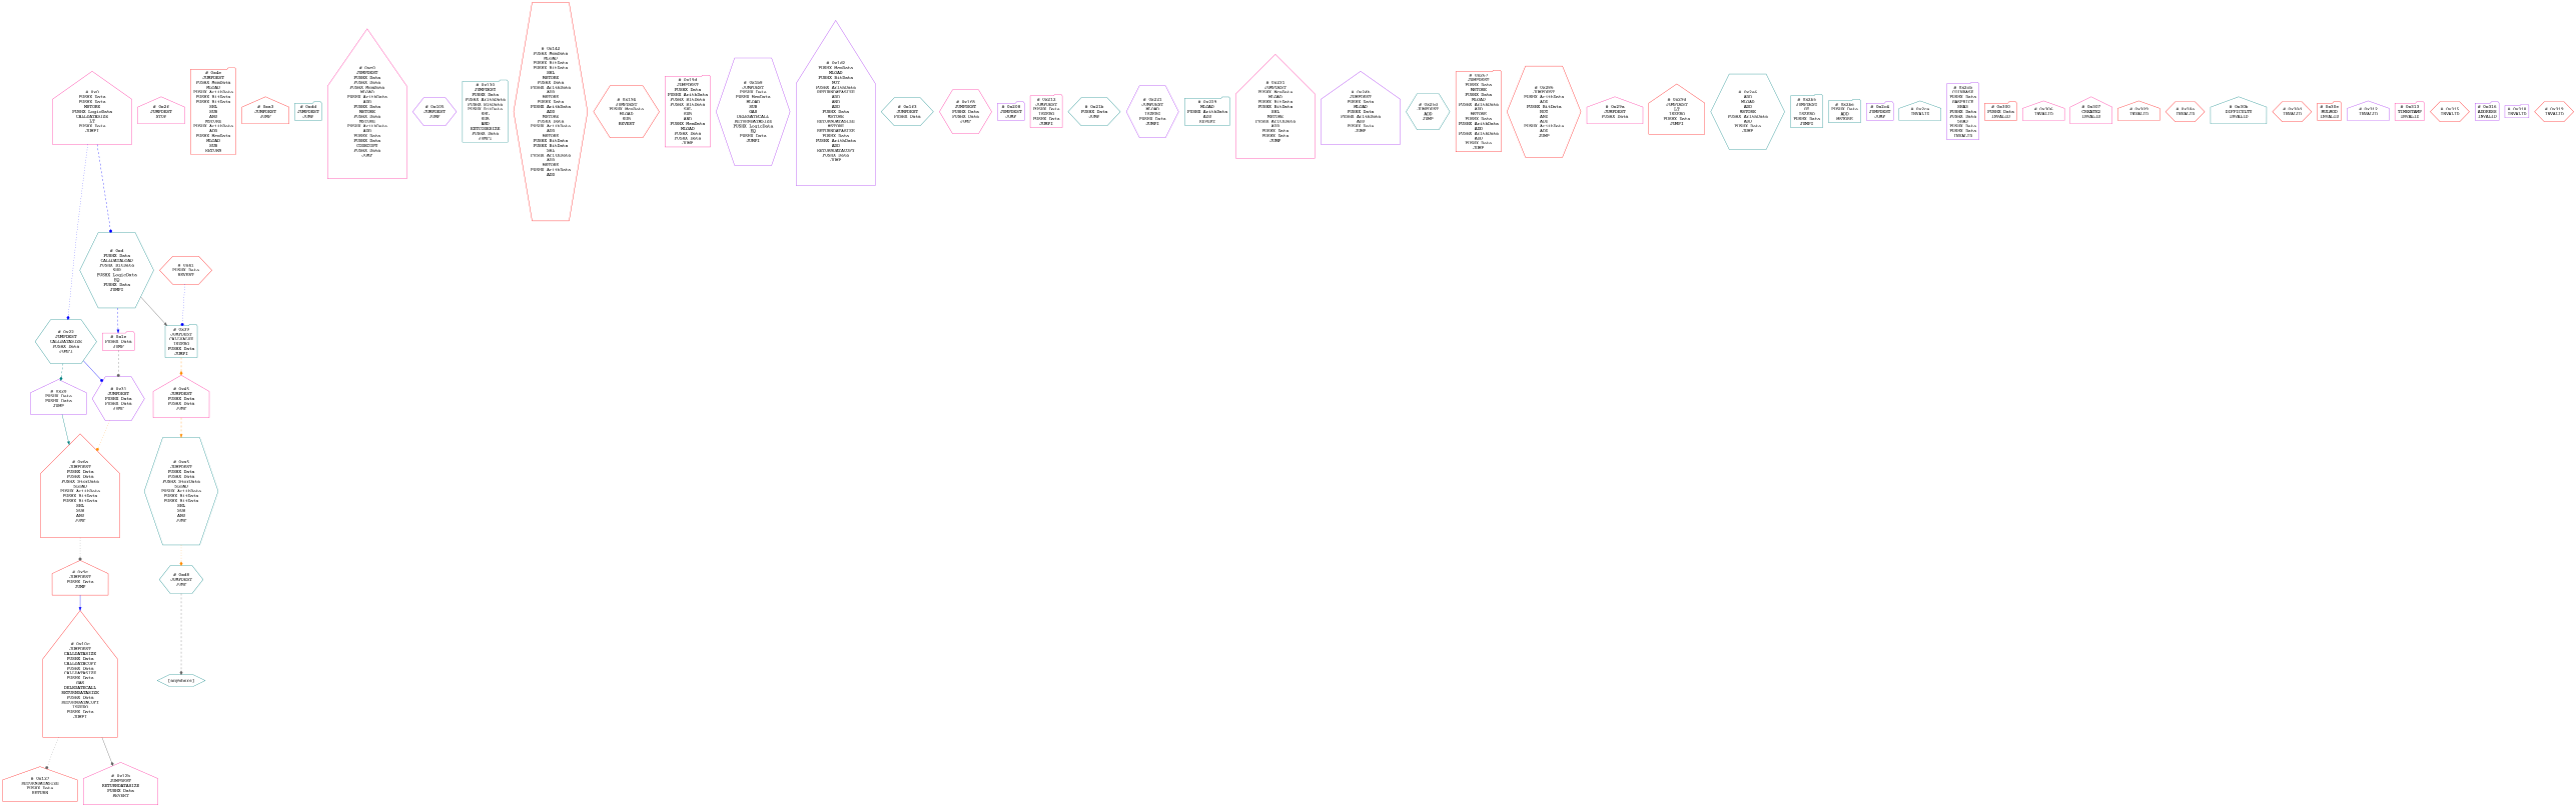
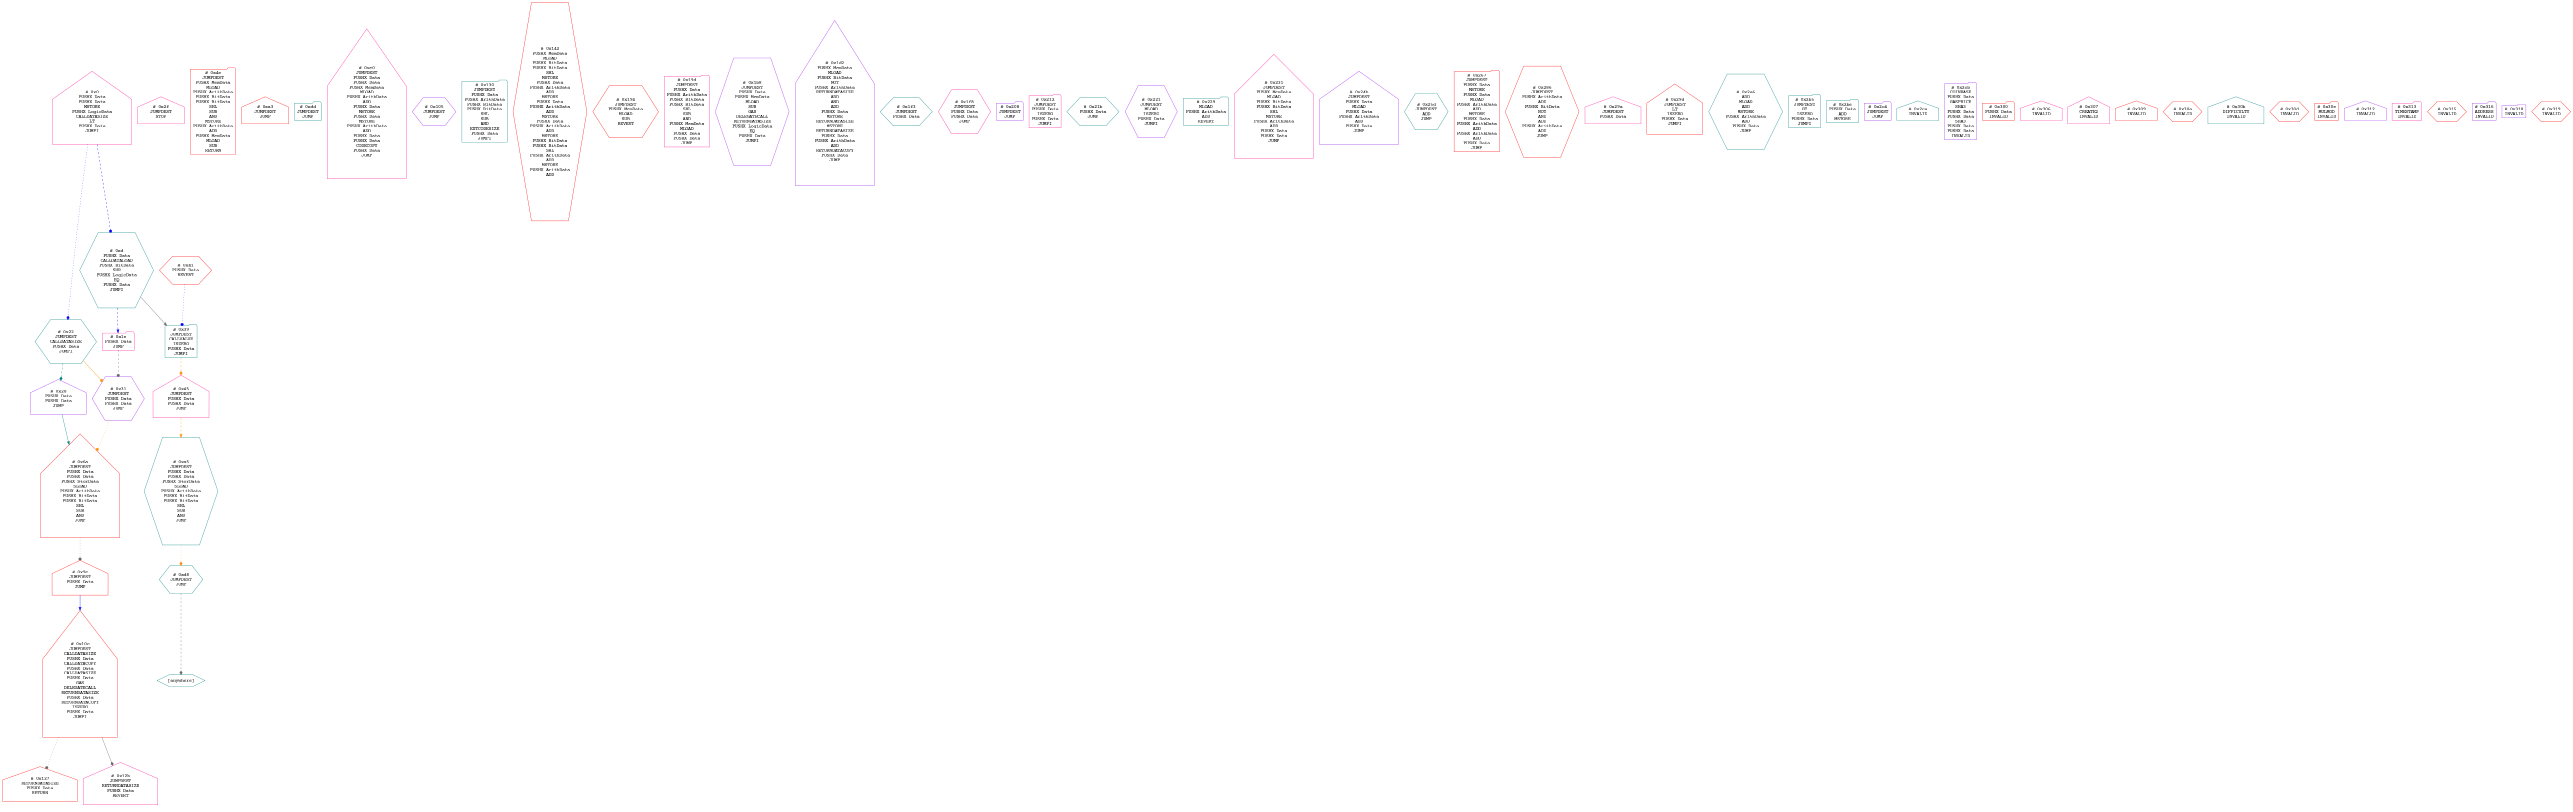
  digraph {
    compound=true
    fontname="Courier Prime"
    node [color=red fontname="Courier Prime" shape=hexagon]
    edge [arrowhead=dot color=blue fontname="Courier Prime" style=dashed]
    n1 [color=teal label="[anywhere]"]
    n2 [color=deeppink label="# 0x0\nPUSHX Data\nPUSHX Data\nMSTORE\nPUSHX LogicData\nCALLDATASIZE\nLT\nPUSHX Data\nJUMPI\n" shape=house]
    n3 [color=teal label="# 0xd\nPUSHX Data\nCALLDATALOAD\nPUSHX BitData\nSHR\nPUSHX LogicData\nEQ\nPUSHX Data\nJUMPI\n"]
    n4 [color=teal label="# 0x22\nJUMPDEST\nCALLDATASIZE\nPUSHX Data\nJUMPI\n"]
    n5 [color=deeppink label="# 0x1e\nPUSHX Data\nJUMP\n" shape=folder]
    n6 [color=teal label="# 0x39\nJUMPDEST\nCALLVALUE\nISZERO\nPUSHX Data\nJUMPI\n" shape=folder]
    n7 [color=purple label="# 0x31\nJUMPDEST\nPUSHX Data\nPUSHX Data\nJUMP\n"]
    n8 [color=purple label="# 0x28\nPUSHX Data\nPUSHX Data\nJUMP\n" shape=house]
    n9 [color=deeppink label="# 0x45\nJUMPDEST\nPUSHX Data\nPUSHX Data\nJUMP\n" shape=house]
    n10 [label="# 0x6a\nJUMPDEST\nPUSHX Data\nPUSHX Data\nPUSHX StorData\nSLOAD\nPUSHX ArithData\nPUSHX BitData\nPUSHX BitData\nSHL\nSUB\nAND\nJUMP\n" shape=house]
    n11 [label="# 0x9e\nJUMPDEST\nPUSHX Data\nJUMP\n" shape=house]
    n12 [color=deeppink label="# 0x2f\nJUMPDEST\nSTOP\n" shape=house]
    n13 [label="# 0x41\nPUSHX Data\nREVERT\n"]
    n14 [color=teal label="# 0xa5\nJUMPDEST\nPUSHX Data\nPUSHX Data\nPUSHX StorData\nSLOAD\nPUSHX ArithData\nPUSHX BitData\nPUSHX BitData\nSHL\nSUB\nAND\nJUMP\n"]
    n15 [color=teal label="# 0xd8\nJUMPDEST\nJUMP\n"]
    n16 [label="# 0x4e\nJUMPDEST\nPUSHX MemData\nMLOAD\nPUSHX ArithData\nPUSHX BitData\nPUSHX BitData\nSHL\nSUB\nAND\nMSTORE\nPUSHX ArithData\nADD\nPUSHX MemData\nMLOAD\nSUB\nRETURN\n" shape=folder]
    n17 [label="# 0x10c\nJUMPDEST\nCALLDATASIZE\nPUSHX Data\nCALLDATACOPY\nPUSHX Data\nCALLDATASIZE\nPUSHX Data\nGAS\nDELEGATECALL\nRETURNDATASIZE\nPUSHX Data\nRETURNDATACOPY\nISZERO\nPUSHX Data\nJUMPI\n" shape=house]
    n18 [label="# 0x127\nRETURNDATASIZE\nPUSHX Data\nRETURN\n" shape=house]
    n19 [color=deeppink label="# 0x12b\nJUMPDEST\nRETURNDATASIZE\nPUSHX Data\nREVERT\n" shape=house]
    n20 [label="# 0xa3\nJUMPDEST\nJUMP\n" shape=house]
    n21 [color=teal label="# 0xdd\nJUMPDEST\nJUMP\n" shape=folder]
    n22 [color=deeppink label="# 0xe0\nJUMPDEST\nPUSHX Data\nPUSHX Data\nPUSHX MemData\nMLOAD\nPUSHX ArithData\nADD\nPUSHX Data\nMSTORE\nPUSHX Data\nMSTORE\nPUSHX ArithData\nADD\nPUSHX Data\nPUSHX Data\nCODECOPY\nPUSHX Data\nJUMP\n" shape=house]
    n23 [color=purple label="# 0x105\nJUMPDEST\nJUMP\n"]
    n24 [color=teal label="# 0x130\nJUMPDEST\nPUSHX Data\nPUSHX ArithData\nPUSHX BitData\nPUSHX BitData\nSHL\nSUB\nAND\nEXTCODESIZE\nPUSHX Data\nJUMPI\n" shape=folder]
    n25 [label="# 0x142\nPUSHX MemData\nMLOAD\nPUSHX BitData\nPUSHX BitData\nSHL\nMSTORE\nPUSHX Data\nPUSHX ArithData\nADD\nMSTORE\nPUSHX Data\nPUSHX ArithData\nADD\nMSTORE\nPUSHX Data\nPUSHX ArithData\nADD\nMSTORE\nPUSHX BitData\nPUSHX BitData\nSHL\nPUSHX ArithData\nADD\nMSTORE\nPUSHX ArithData\nADD\n"]
    n26 [label="# 0x194\nJUMPDEST\nPUSHX MemData\nMLOAD\nSUB\nREVERT\n"]
    n27 [color=deeppink label="# 0x19d\nJUMPDEST\nPUSHX Data\nPUSHX ArithData\nPUSHX BitData\nPUSHX BitData\nSHL\nSUB\nAND\nPUSHX MemData\nMLOAD\nPUSHX Data\nPUSHX Data\nJUMP\n" shape=folder]
    n28 [color=purple label="# 0x1b8\nJUMPDEST\nPUSHX Data\nPUSHX MemData\nMLOAD\nSUB\nGAS\nDELEGATECALL\nRETURNDATASIZE\nPUSHX LogicData\nEQ\nPUSHX Data\nJUMPI\n"]
    n29 [color=purple label="# 0x1d2\nPUSHX MemData\nMLOAD\nPUSHX BitData\nNOT\nPUSHX ArithData\nRETURNDATASIZE\nADD\nAND\nADD\nPUSHX Data\nMSTORE\nRETURNDATASIZE\nMSTORE\nRETURNDATASIZE\nPUSHX Data\nPUSHX ArithData\nADD\nRETURNDATACOPY\nPUSHX Data\nJUMP\n" shape=house]
    n30 [color=teal label="# 0x1f3\nJUMPDEST\nPUSHX Data\n"]
    n31 [color=deeppink label="# 0x1f8\nJUMPDEST\nPUSHX Data\nPUSHX Data\nJUMP\n"]
    n32 [color=purple label="# 0x208\nJUMPDEST\nJUMP\n" shape=folder]
    n33 [color=deeppink label="# 0x212\nJUMPDEST\nPUSHX Data\nISZERO\nPUSHX Data\nJUMPI\n" shape=folder]
    n34 [color=teal label="# 0x21b\nPUSHX Data\nJUMP\n"]
    n35 [color=purple label="# 0x221\nJUMPDEST\nMLOAD\nISZERO\nPUSHX Data\nJUMPI\n"]
    n36 [color=teal label="# 0x229\nMLOAD\nPUSHX ArithData\nADD\nREVERT\n" shape=folder]
    n37 [color=deeppink label="# 0x231\nJUMPDEST\nPUSHX MemData\nMLOAD\nPUSHX BitData\nPUSHX BitData\nSHL\nMSTORE\nPUSHX ArithData\nADD\nPUSHX Data\nPUSHX Data\nJUMP\n" shape=house]
    n38 [color=purple label="# 0x24b\nJUMPDEST\nPUSHX Data\nMLOAD\nPUSHX Data\nPUSHX ArithData\nADD\nPUSHX Data\nJUMP\n" shape=house]
    n39 [color=teal label="# 0x25d\nJUMPDEST\nADD\nJUMP\n"]
    n40 [label="# 0x267\nJUMPDEST\nPUSHX Data\nMSTORE\nPUSHX Data\nMLOAD\nPUSHX ArithData\nADD\nMSTORE\nPUSHX Data\nPUSHX ArithData\nADD\nPUSHX ArithData\nADD\nPUSHX Data\nJUMP\n" shape=folder]
    n41 [label="# 0x286\nJUMPDEST\nPUSHX ArithData\nADD\nPUSHX BitData\nNOT\nAND\nADD\nPUSHX ArithData\nADD\nJUMP\n"]
    n42 [color=deeppink label="# 0x29a\nJUMPDEST\nPUSHX Data\n" shape=house]
    n43 [label="# 0x29d\nJUMPDEST\nLT\nISZERO\nPUSHX Data\nJUMPI\n" shape=house]
    n44 [color=teal label="# 0x2a6\nADD\nMLOAD\nADD\nMSTORE\nPUSHX ArithData\nADD\nPUSHX Data\nJUMP\n"]
    n45 [color=teal label="# 0x2b5\nJUMPDEST\nGT\nISZERO\nPUSHX Data\nJUMPI\n" shape=folder]
    n46 [color=teal label="# 0x2be\nPUSHX Data\nADD\nMSTORE\n" shape=folder]
    n47 [color=purple label="# 0x2c4\nJUMPDEST\nJUMP\n" shape=folder]
    n48 [color=teal label="# 0x2ca\nINVALID\n" shape=house]
    n49 [color=purple label="# 0x2cb\nCOINBASE\nPUSHX Data\nGASPRICE\nSHA3\nPUSHX Data\nPUSHX Data\nSHA3\nPUSHX Data\nPUSHX Data\nINVALID\n" shape=folder]
    n50 [label="# 0x300\nPUSHX Data\nINVALID\n" shape=folder]
    n51 [color=deeppink label="# 0x306\nINVALID\n" shape=house]
    n52 [color=deeppink label="# 0x307\nCREATE2\nINVALID\n" shape=house]
    n53 [label="# 0x309\nINVALID\n" shape=house]
    n54 [label="# 0x30a\nINVALID\n"]
    n55 [color=teal label="# 0x30b\nDIFFICULTY\nINVALID\n" shape=house]
    n56 [label="# 0x30d\nINVALID\n"]
    n57 [label="# 0x30e\nMULMOD\nINVALID\n" shape=folder]
    n58 [color=purple label="# 0x312\nINVALID\n" shape=house]
    n59 [color=deeppink label="# 0x313\nTIMESTAMP\nINVALID\n" shape=folder]
    n60 [label="# 0x315\nINVALID\n"]
    n61 [color=purple label="# 0x316\nADDRESS\nINVALID\n" shape=folder]
    n62 [color=purple label="# 0x318\nINVALID\n" shape=folder]
    n63 [label="# 0x319\nINVALID\n"]
    n2 -> n3
    n2 -> n4 [arrowhead=diamond style=dotted]
    n3 -> n5 [arrowhead=normal]
    n3 -> n6 [arrowhead=normal color=gray40 style=solid]
-   n4 -> n7 [style=solid]
+   n4 -> n7 [color=darkorange style=solid]
    n4 -> n8 [arrowhead=diamond color=teal]
    n5 -> n7 [color=gray40]
    n6 -> n9 [arrowhead=diamond color=darkorange]
    n7 -> n10 [color=darkorange style=dotted]
    n8 -> n10 [arrowhead=normal color=teal style=solid]
    n9 -> n14 [arrowhead=normal color=darkorange]
    n10 -> n11 [color=gray40 style=dotted]
    n11 -> n17 [arrowhead=normal style=solid]
    n13 -> n6 [style=dotted]
    n14 -> n15 [arrowhead=diamond color=darkorange style=dotted]
    n15 -> n1 [arrowhead=diamond color=gray40]
    n17 -> n18 [color=gray40 style=dotted]
    n17 -> n19 [arrowhead=diamond color=gray40 style=solid]
  }
